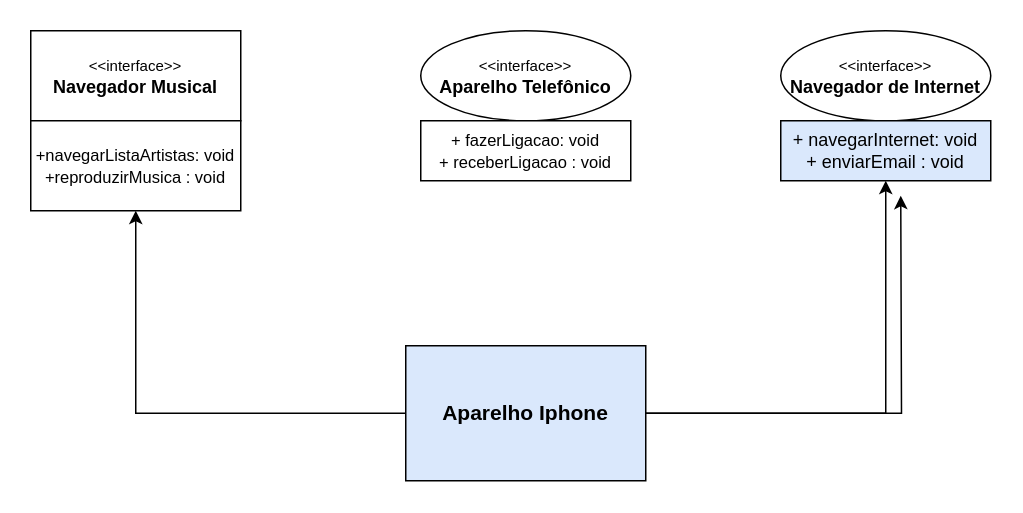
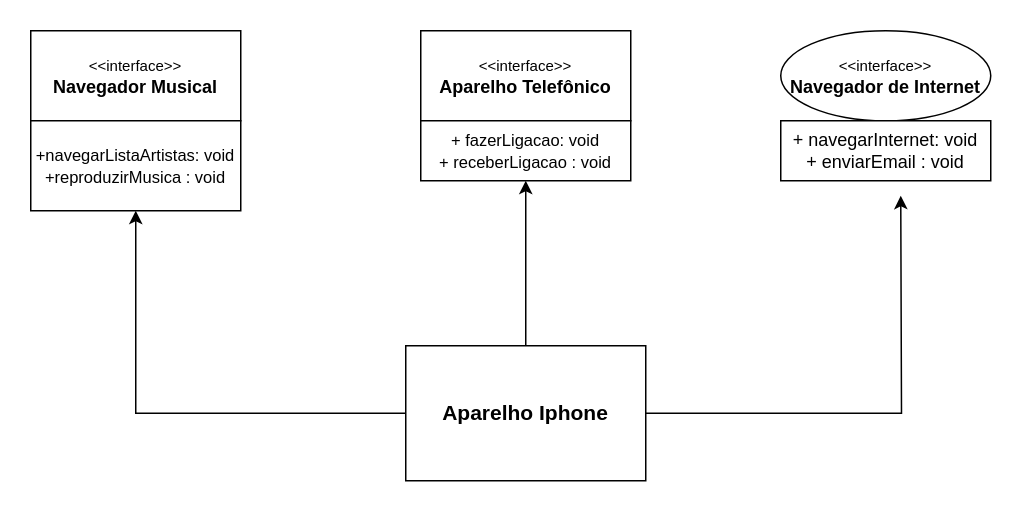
  <mxCell id="0" />
  <mxCell id="1" parent="0" />
  <mxCell id="2" value="&lt;font style=&quot;font-size: 10px;&quot;&gt;&amp;lt;&amp;lt;interface&amp;gt;&amp;gt;&lt;/font&gt;&lt;br&gt;&lt;b&gt;Navegador Musical&lt;/b&gt;" style="rounded=0;whiteSpace=wrap;html=1;" vertex="1" parent="1"><mxGeometry x="20" y="20" width="140" height="60" as="geometry" /></mxCell>
- <mxCell id="3" value="&lt;font style=&quot;font-size: 10px;&quot;&gt;&amp;lt;&amp;lt;interface&amp;gt;&amp;gt;&lt;/font&gt;&lt;b&gt;&lt;br&gt;Aparelho Telefônico&lt;/b&gt;" style="ellipse;whiteSpace=wrap;html=1;" vertex="1" parent="1"><mxGeometry x="280" y="20" width="140" height="60" as="geometry" /></mxCell>
+ <mxCell id="3" value="&lt;font style=&quot;font-size: 10px;&quot;&gt;&amp;lt;&amp;lt;interface&amp;gt;&amp;gt;&lt;/font&gt;&lt;b&gt;&lt;br&gt;Aparelho Telefônico&lt;/b&gt;" style="rounded=0;whiteSpace=wrap;html=1;" vertex="1" parent="1"><mxGeometry x="280" y="20" width="140" height="60" as="geometry" /></mxCell>
  <mxCell id="4" value="&lt;font style=&quot;font-size: 10px;&quot;&gt;&amp;lt;&amp;lt;interface&amp;gt;&amp;gt;&lt;/font&gt;&lt;b&gt;&lt;br&gt;Navegador de Internet&lt;/b&gt;" style="ellipse;whiteSpace=wrap;html=1;" vertex="1" parent="1"><mxGeometry x="520" y="20" width="140" height="60" as="geometry" /></mxCell>
  <mxCell id="5" value="" style="edgeStyle=orthogonalEdgeStyle;rounded=0;orthogonalLoop=1;jettySize=auto;html=1;entryX=0.5;entryY=1;entryDx=0;entryDy=0;" edge="1" parent="1" source="8" target="9"><mxGeometry relative="1" as="geometry"><mxPoint x="185" y="265" as="targetPoint" /></mxGeometry></mxCell>
- <mxCell id="6" style="edgeStyle=orthogonalEdgeStyle;rounded=0;orthogonalLoop=1;jettySize=auto;html=1;" edge="1" parent="1" source="8" target="11"><mxGeometry relative="1" as="geometry" /></mxCell>
+ <mxCell id="6" style="edgeStyle=orthogonalEdgeStyle;rounded=0;orthogonalLoop=1;jettySize=auto;html=1;entryX=0.5;entryY=1;entryDx=0;entryDy=0;" edge="1" parent="1" source="8" target="10"><mxGeometry relative="1" as="geometry" /></mxCell>
  <mxCell id="7" style="edgeStyle=orthogonalEdgeStyle;rounded=0;orthogonalLoop=1;jettySize=auto;html=1;" edge="1" parent="1" source="8"><mxGeometry relative="1" as="geometry"><mxPoint x="600" y="130" as="targetPoint" /></mxGeometry></mxCell>
- <mxCell id="8" value="&lt;b&gt;&lt;font style=&quot;font-size: 14px;&quot;&gt;Aparelho Iphone&lt;/font&gt;&lt;/b&gt;" style="rounded=0;whiteSpace=wrap;html=1;fillColor=#dae8fc;" vertex="1" parent="1"><mxGeometry x="270" y="230" width="160" height="90" as="geometry" /></mxCell>
+ <mxCell id="8" value="&lt;b&gt;&lt;font style=&quot;font-size: 14px;&quot;&gt;Aparelho Iphone&lt;/font&gt;&lt;/b&gt;" style="rounded=0;whiteSpace=wrap;html=1;" vertex="1" parent="1"><mxGeometry x="270" y="230" width="160" height="90" as="geometry" /></mxCell>
  <mxCell id="9" value="&lt;font style=&quot;font-size: 11px;&quot;&gt;+navegarListaArtistas: void&lt;br&gt;+reproduzirMusica : void&lt;/font&gt;" style="rounded=0;whiteSpace=wrap;html=1;" vertex="1" parent="1"><mxGeometry x="20" y="80" width="140" height="60" as="geometry" /></mxCell>
  <mxCell id="10" value="&lt;font style=&quot;font-size: 11px;&quot;&gt;+ fazerLigacao: void&lt;br&gt;+ receberLigacao : void&lt;/font&gt;" style="rounded=0;whiteSpace=wrap;html=1;" vertex="1" parent="1"><mxGeometry x="280" y="80" width="140" height="40" as="geometry" /></mxCell>
- <mxCell id="11" value="+ navegarInternet: void&lt;br&gt;+ enviarEmail : void" style="rounded=0;whiteSpace=wrap;html=1;fillColor=#dae8fc;" vertex="1" parent="1"><mxGeometry x="520" y="80" width="140" height="40" as="geometry" /></mxCell>
+ <mxCell id="11" value="+ navegarInternet: void&lt;br&gt;+ enviarEmail : void" style="rounded=0;whiteSpace=wrap;html=1;" vertex="1" parent="1"><mxGeometry x="520" y="80" width="140" height="40" as="geometry" /></mxCell>
